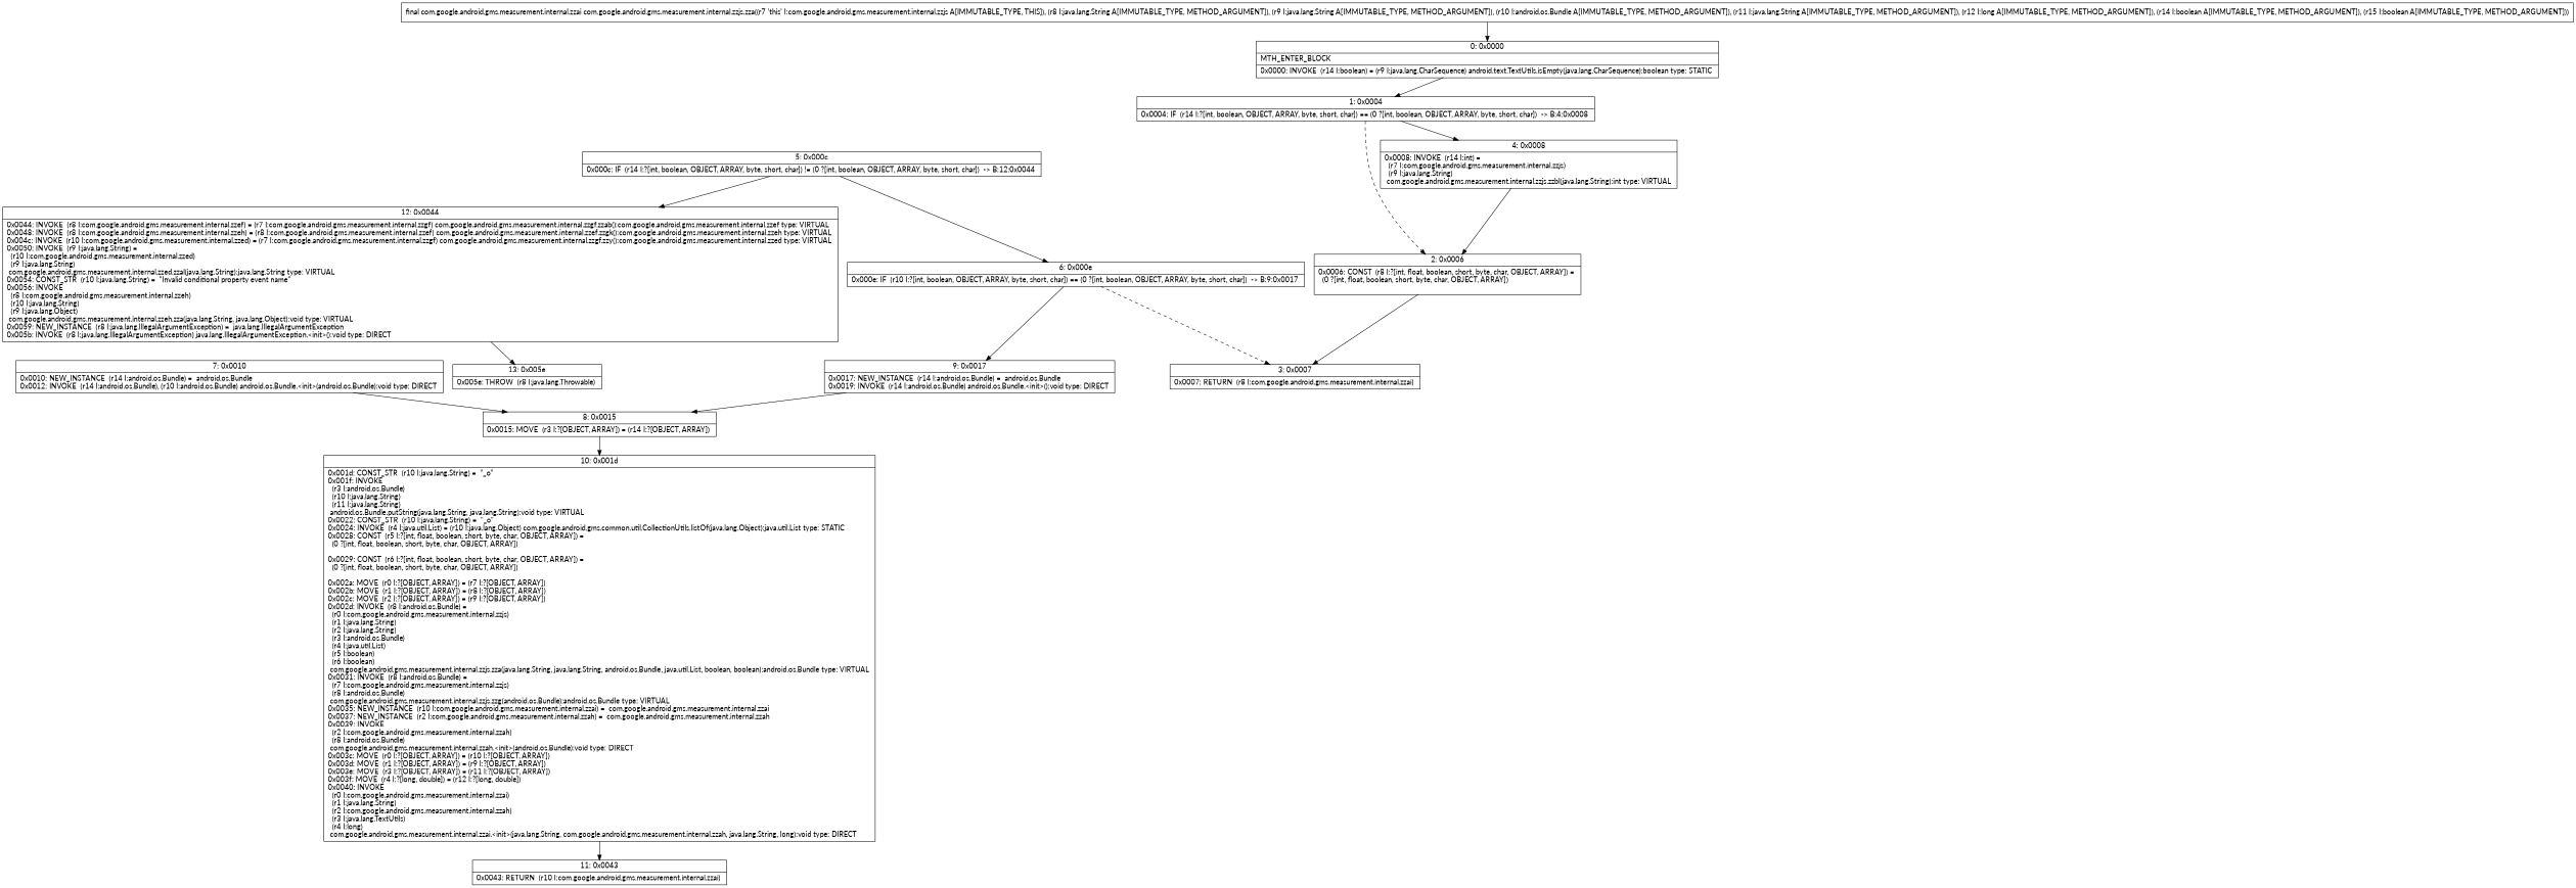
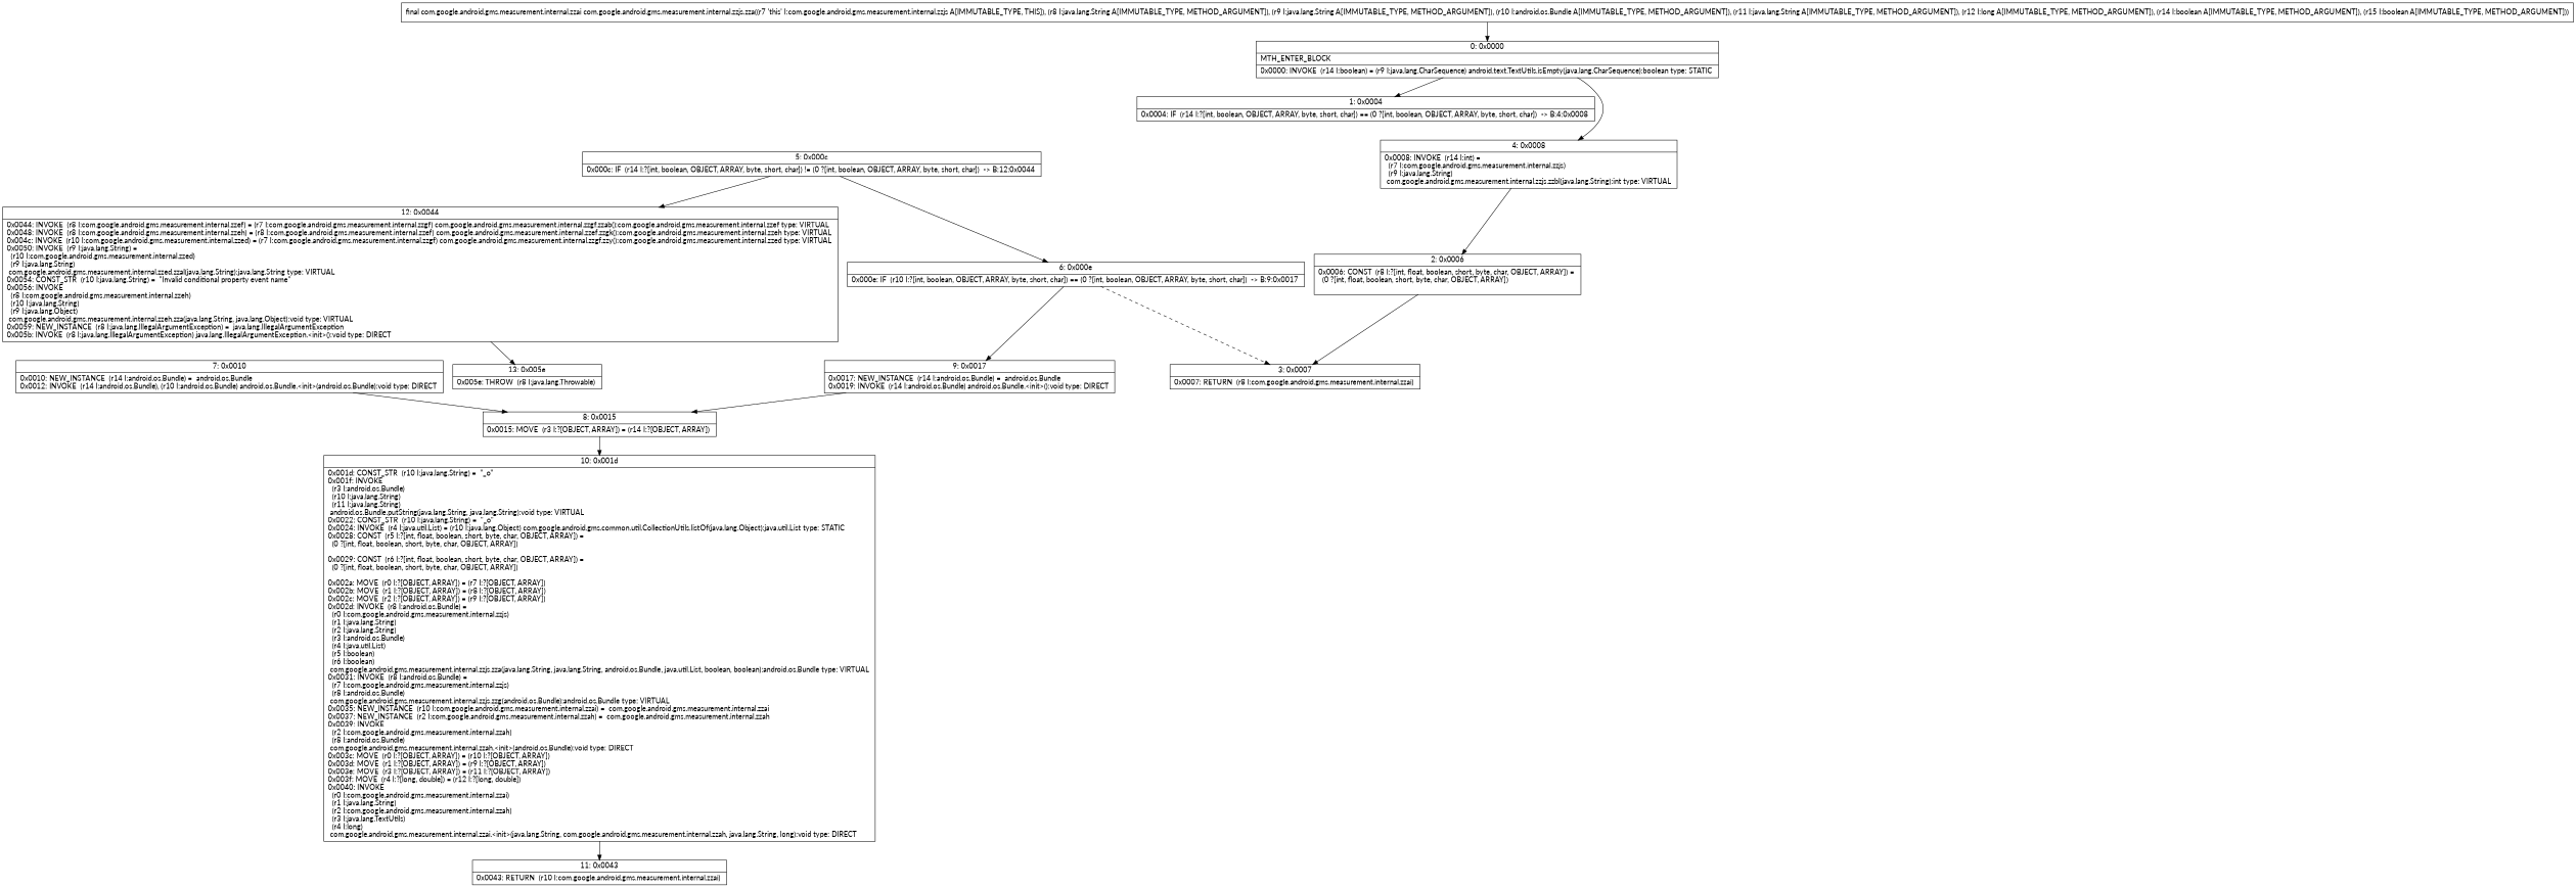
  digraph {
    fontname=Lato
    node [fontname=Lato shape=record]
    edge [fontname=Lato]
    n1 [label="{0\:\ 0x0000|MTH_ENTER_BLOCK\l|0x0000: INVOKE  (r14 I:boolean) = (r9 I:java.lang.CharSequence) android.text.TextUtils.isEmpty(java.lang.CharSequence):boolean type: STATIC \l}"]
    n2 [label="{1\:\ 0x0004|0x0004: IF  (r14 I:?[int, boolean, OBJECT, ARRAY, byte, short, char]) == (0 ?[int, boolean, OBJECT, ARRAY, byte, short, char])  \-\> B:4:0x0008 \l}"]
    n3 [label="{2\:\ 0x0006|0x0006: CONST  (r8 I:?[int, float, boolean, short, byte, char, OBJECT, ARRAY]) = \l  (0 ?[int, float, boolean, short, byte, char, OBJECT, ARRAY])\l \l}"]
    n4 [label="{4\:\ 0x0008|0x0008: INVOKE  (r14 I:int) = \l  (r7 I:com.google.android.gms.measurement.internal.zzjs)\l  (r9 I:java.lang.String)\l com.google.android.gms.measurement.internal.zzjs.zzbl(java.lang.String):int type: VIRTUAL \l}"]
    n5 [label="{3\:\ 0x0007|0x0007: RETURN  (r8 I:com.google.android.gms.measurement.internal.zzai) \l}"]
    n6 [label="{5\:\ 0x000c|0x000c: IF  (r14 I:?[int, boolean, OBJECT, ARRAY, byte, short, char]) != (0 ?[int, boolean, OBJECT, ARRAY, byte, short, char])  \-\> B:12:0x0044 \l}"]
    n7 [label="{6\:\ 0x000e|0x000e: IF  (r10 I:?[int, boolean, OBJECT, ARRAY, byte, short, char]) == (0 ?[int, boolean, OBJECT, ARRAY, byte, short, char])  \-\> B:9:0x0017 \l}"]
    n8 [label="{12\:\ 0x0044|0x0044: INVOKE  (r8 I:com.google.android.gms.measurement.internal.zzef) = (r7 I:com.google.android.gms.measurement.internal.zzgf) com.google.android.gms.measurement.internal.zzgf.zzab():com.google.android.gms.measurement.internal.zzef type: VIRTUAL \l0x0048: INVOKE  (r8 I:com.google.android.gms.measurement.internal.zzeh) = (r8 I:com.google.android.gms.measurement.internal.zzef) com.google.android.gms.measurement.internal.zzef.zzgk():com.google.android.gms.measurement.internal.zzeh type: VIRTUAL \l0x004c: INVOKE  (r10 I:com.google.android.gms.measurement.internal.zzed) = (r7 I:com.google.android.gms.measurement.internal.zzgf) com.google.android.gms.measurement.internal.zzgf.zzy():com.google.android.gms.measurement.internal.zzed type: VIRTUAL \l0x0050: INVOKE  (r9 I:java.lang.String) = \l  (r10 I:com.google.android.gms.measurement.internal.zzed)\l  (r9 I:java.lang.String)\l com.google.android.gms.measurement.internal.zzed.zzal(java.lang.String):java.lang.String type: VIRTUAL \l0x0054: CONST_STR  (r10 I:java.lang.String) =  \"Invalid conditional property event name\" \l0x0056: INVOKE  \l  (r8 I:com.google.android.gms.measurement.internal.zzeh)\l  (r10 I:java.lang.String)\l  (r9 I:java.lang.Object)\l com.google.android.gms.measurement.internal.zzeh.zza(java.lang.String, java.lang.Object):void type: VIRTUAL \l0x0059: NEW_INSTANCE  (r8 I:java.lang.IllegalArgumentException) =  java.lang.IllegalArgumentException \l0x005b: INVOKE  (r8 I:java.lang.IllegalArgumentException) java.lang.IllegalArgumentException.\<init\>():void type: DIRECT \l}"]
    n9 [label="{9\:\ 0x0017|0x0017: NEW_INSTANCE  (r14 I:android.os.Bundle) =  android.os.Bundle \l0x0019: INVOKE  (r14 I:android.os.Bundle) android.os.Bundle.\<init\>():void type: DIRECT \l}"]
    n10 [label="{13\:\ 0x005e|0x005e: THROW  (r8 I:java.lang.Throwable) \l}"]
    n11 [label="{7\:\ 0x0010|0x0010: NEW_INSTANCE  (r14 I:android.os.Bundle) =  android.os.Bundle \l0x0012: INVOKE  (r14 I:android.os.Bundle), (r10 I:android.os.Bundle) android.os.Bundle.\<init\>(android.os.Bundle):void type: DIRECT \l}"]
    n12 [label="{8\:\ 0x0015|0x0015: MOVE  (r3 I:?[OBJECT, ARRAY]) = (r14 I:?[OBJECT, ARRAY]) \l}"]
    n13 [label="{10\:\ 0x001d|0x001d: CONST_STR  (r10 I:java.lang.String) =  \"_o\" \l0x001f: INVOKE  \l  (r3 I:android.os.Bundle)\l  (r10 I:java.lang.String)\l  (r11 I:java.lang.String)\l android.os.Bundle.putString(java.lang.String, java.lang.String):void type: VIRTUAL \l0x0022: CONST_STR  (r10 I:java.lang.String) =  \"_o\" \l0x0024: INVOKE  (r4 I:java.util.List) = (r10 I:java.lang.Object) com.google.android.gms.common.util.CollectionUtils.listOf(java.lang.Object):java.util.List type: STATIC \l0x0028: CONST  (r5 I:?[int, float, boolean, short, byte, char, OBJECT, ARRAY]) = \l  (0 ?[int, float, boolean, short, byte, char, OBJECT, ARRAY])\l \l0x0029: CONST  (r6 I:?[int, float, boolean, short, byte, char, OBJECT, ARRAY]) = \l  (0 ?[int, float, boolean, short, byte, char, OBJECT, ARRAY])\l \l0x002a: MOVE  (r0 I:?[OBJECT, ARRAY]) = (r7 I:?[OBJECT, ARRAY]) \l0x002b: MOVE  (r1 I:?[OBJECT, ARRAY]) = (r8 I:?[OBJECT, ARRAY]) \l0x002c: MOVE  (r2 I:?[OBJECT, ARRAY]) = (r9 I:?[OBJECT, ARRAY]) \l0x002d: INVOKE  (r8 I:android.os.Bundle) = \l  (r0 I:com.google.android.gms.measurement.internal.zzjs)\l  (r1 I:java.lang.String)\l  (r2 I:java.lang.String)\l  (r3 I:android.os.Bundle)\l  (r4 I:java.util.List)\l  (r5 I:boolean)\l  (r6 I:boolean)\l com.google.android.gms.measurement.internal.zzjs.zza(java.lang.String, java.lang.String, android.os.Bundle, java.util.List, boolean, boolean):android.os.Bundle type: VIRTUAL \l0x0031: INVOKE  (r8 I:android.os.Bundle) = \l  (r7 I:com.google.android.gms.measurement.internal.zzjs)\l  (r8 I:android.os.Bundle)\l com.google.android.gms.measurement.internal.zzjs.zzg(android.os.Bundle):android.os.Bundle type: VIRTUAL \l0x0035: NEW_INSTANCE  (r10 I:com.google.android.gms.measurement.internal.zzai) =  com.google.android.gms.measurement.internal.zzai \l0x0037: NEW_INSTANCE  (r2 I:com.google.android.gms.measurement.internal.zzah) =  com.google.android.gms.measurement.internal.zzah \l0x0039: INVOKE  \l  (r2 I:com.google.android.gms.measurement.internal.zzah)\l  (r8 I:android.os.Bundle)\l com.google.android.gms.measurement.internal.zzah.\<init\>(android.os.Bundle):void type: DIRECT \l0x003c: MOVE  (r0 I:?[OBJECT, ARRAY]) = (r10 I:?[OBJECT, ARRAY]) \l0x003d: MOVE  (r1 I:?[OBJECT, ARRAY]) = (r9 I:?[OBJECT, ARRAY]) \l0x003e: MOVE  (r3 I:?[OBJECT, ARRAY]) = (r11 I:?[OBJECT, ARRAY]) \l0x003f: MOVE  (r4 I:?[long, double]) = (r12 I:?[long, double]) \l0x0040: INVOKE  \l  (r0 I:com.google.android.gms.measurement.internal.zzai)\l  (r1 I:java.lang.String)\l  (r2 I:com.google.android.gms.measurement.internal.zzah)\l  (r3 I:java.lang.TextUtils)\l  (r4 I:long)\l com.google.android.gms.measurement.internal.zzai.\<init\>(java.lang.String, com.google.android.gms.measurement.internal.zzah, java.lang.String, long):void type: DIRECT \l}"]
    n14 [label="{11\:\ 0x0043|0x0043: RETURN  (r10 I:com.google.android.gms.measurement.internal.zzai) \l}"]
    n15 [label="{final com.google.android.gms.measurement.internal.zzai com.google.android.gms.measurement.internal.zzjs.zza((r7 'this' I:com.google.android.gms.measurement.internal.zzjs A[IMMUTABLE_TYPE, THIS]), (r8 I:java.lang.String A[IMMUTABLE_TYPE, METHOD_ARGUMENT]), (r9 I:java.lang.String A[IMMUTABLE_TYPE, METHOD_ARGUMENT]), (r10 I:android.os.Bundle A[IMMUTABLE_TYPE, METHOD_ARGUMENT]), (r11 I:java.lang.String A[IMMUTABLE_TYPE, METHOD_ARGUMENT]), (r12 I:long A[IMMUTABLE_TYPE, METHOD_ARGUMENT]), (r14 I:boolean A[IMMUTABLE_TYPE, METHOD_ARGUMENT]), (r15 I:boolean A[IMMUTABLE_TYPE, METHOD_ARGUMENT])) }"]
    n1 -> n2
-   n2 -> n3 [style=dashed]
-   n2 -> n4
+   n1 -> n4
    n3 -> n5
    n4 -> n3
    n6 -> n7 [style=solid]
    n6 -> n8
    n7 -> n5 [style=dashed]
    n7 -> n9
    n8 -> n10
    n9 -> n12
    n11 -> n12
    n12 -> n13
    n13 -> n14
    n15 -> n1
  }
